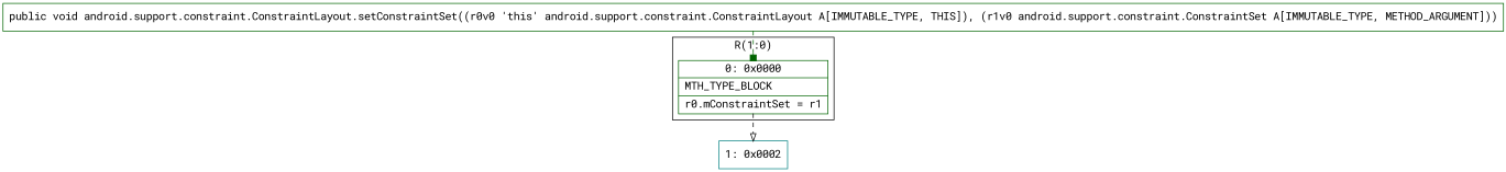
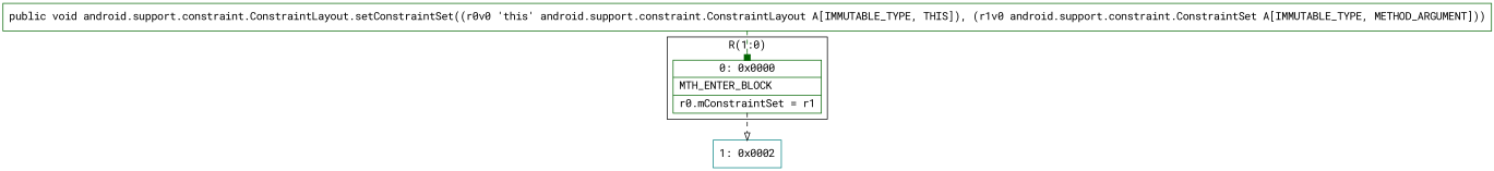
  digraph {
    fontname="Roboto Mono"
    node [color=darkgreen shape=record fontname="Roboto Mono"]
    edge [style=dashed fontname="Roboto Mono"]
-   n1 [label="{0\:\ 0x0000|MTH_TYPE_BLOCK\l|r0.mConstraintSet = r1\l}"]
+   n1 [label="{0\:\ 0x0000|MTH_ENTER_BLOCK\l|r0.mConstraintSet = r1\l}"]
    n2 [color=teal label="{1\:\ 0x0002}"]
    n3 [label="{public void android.support.constraint.ConstraintLayout.setConstraintSet((r0v0 'this' android.support.constraint.ConstraintLayout A[IMMUTABLE_TYPE, THIS]), (r1v0 android.support.constraint.ConstraintSet A[IMMUTABLE_TYPE, METHOD_ARGUMENT])) }"]
    subgraph cluster_1 {
      label="R(1:0)"
      n1
    }
    n1 -> n2 [color=black arrowhead=onormal]
    n3 -> n1 [color=darkgreen arrowhead=box]
  }
